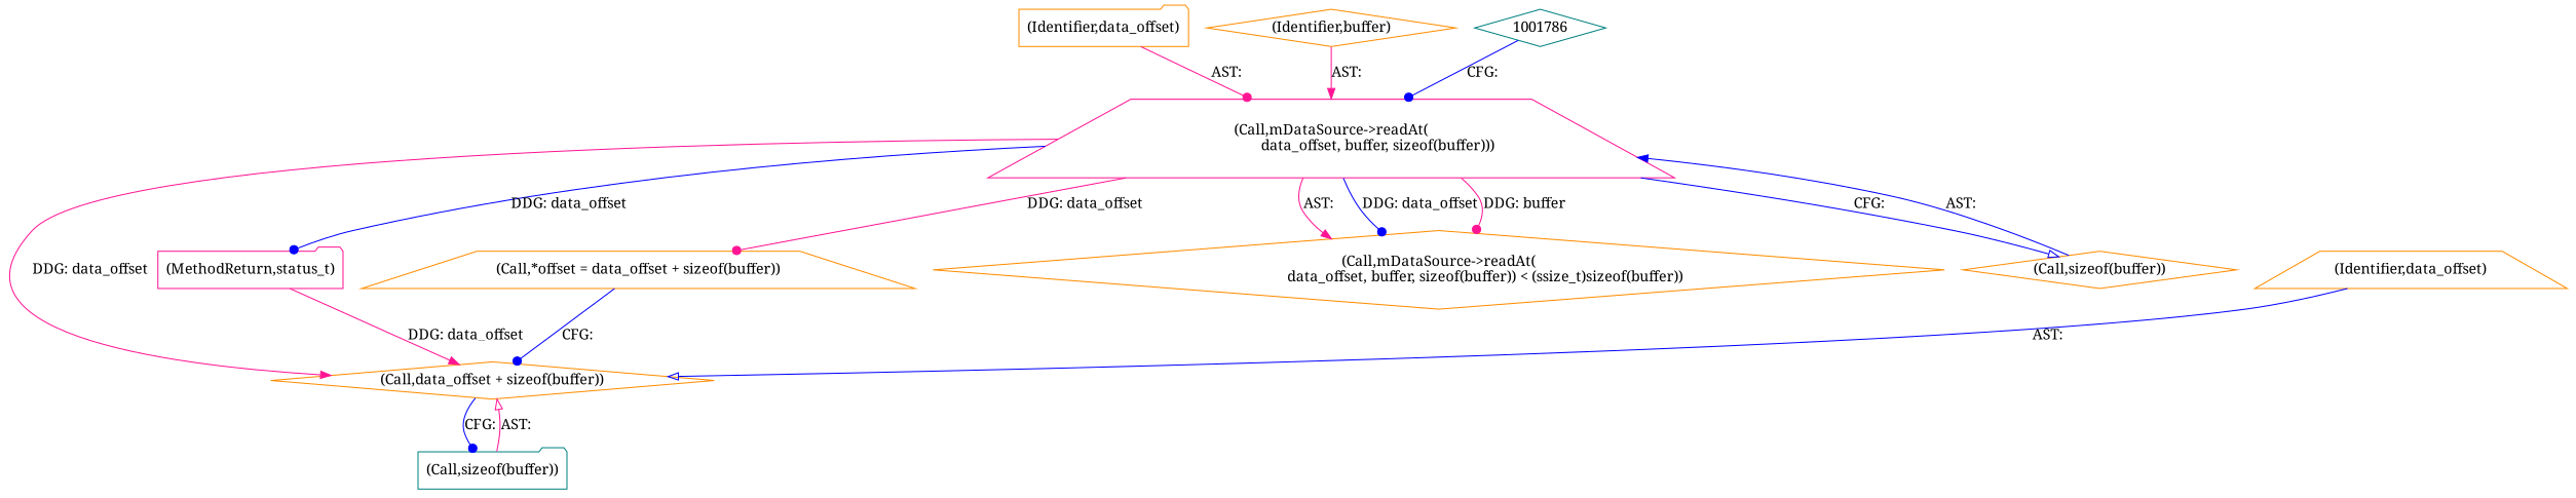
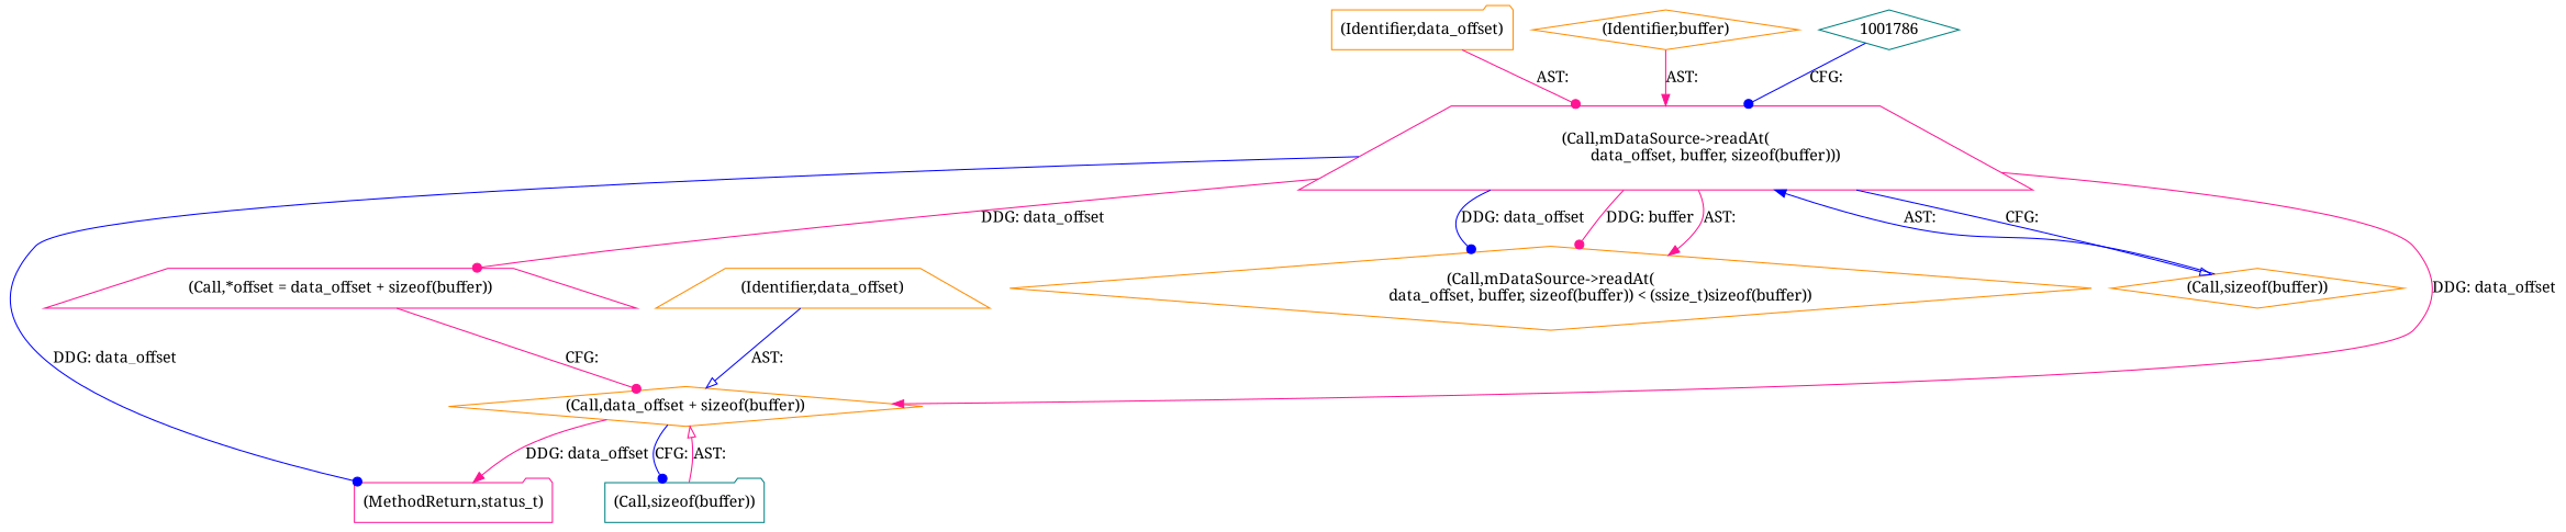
  digraph {
    fontname="Noto Serif"
    node [color=darkorange fontname="Noto Serif" shape=diamond]
    edge [arrowhead=dot color=deeppink fontname="Noto Serif"]
    n1 [label="(Call,data_offset + sizeof(buffer))"]
    n2 [color=deeppink label="(MethodReturn,status_t)" shape=folder]
    n3 [color=teal label="(Call,sizeof(buffer))" shape=folder]
-   n4 [label="(Call,*offset = data_offset + sizeof(buffer))" shape=trapezium]
+   n4 [color=deeppink label="(Call,*offset = data_offset + sizeof(buffer))" shape=trapezium]
    n5 [color=deeppink label="(Call,mDataSource->readAt(\n                        data_offset, buffer, sizeof(buffer)))" shape=trapezium]
    n6 [label="(Call,mDataSource->readAt(\n                        data_offset, buffer, sizeof(buffer)) < (ssize_t)sizeof(buffer))"]
    n7 [label="(Call,sizeof(buffer))"]
    n8 [label="(Identifier,data_offset)" shape=folder]
    n9 [label="(Identifier,buffer)"]
    n10 [label="(Identifier,data_offset)" shape=trapezium]
    1001786 [color=teal]
-   n2 -> n1 [arrowhead=normal label="DDG: data_offset"]
+   n1 -> n2 [arrowhead=normal label="DDG: data_offset"]
    n1 -> n3 [color=blue label="CFG: "]
    n3 -> n1 [arrowhead=onormal label="AST: "]
-   n4 -> n1 [color=blue label="CFG: "]
+   n4 -> n1 [label="CFG: "]
    n5 -> n1 [arrowhead=normal label="DDG: data_offset"]
    n5 -> n2 [color=blue label="DDG: data_offset"]
    n5 -> n4 [label="DDG: data_offset"]
    n5 -> n6 [arrowhead=normal label="AST: "]
    n5 -> n6 [color=blue label="DDG: data_offset"]
    n5 -> n6 [label="DDG: buffer"]
    n5 -> n7 [arrowhead=onormal color=blue label="CFG: "]
    n7 -> n5 [arrowhead=normal color=blue label="AST: "]
    n8 -> n5 [label="AST: "]
    n9 -> n5 [arrowhead=normal label="AST: "]
    n10 -> n1 [arrowhead=onormal color=blue label="AST: "]
    1001786 -> n5 [color=blue label="CFG: "]
  }
